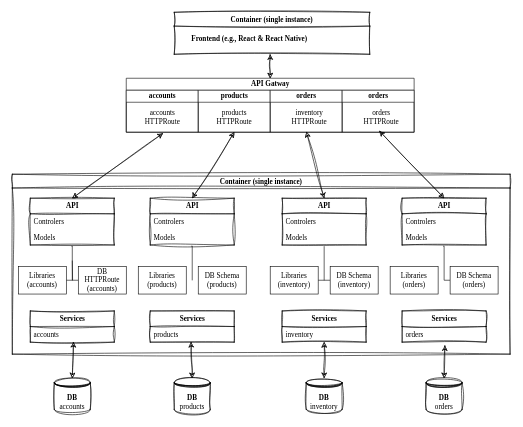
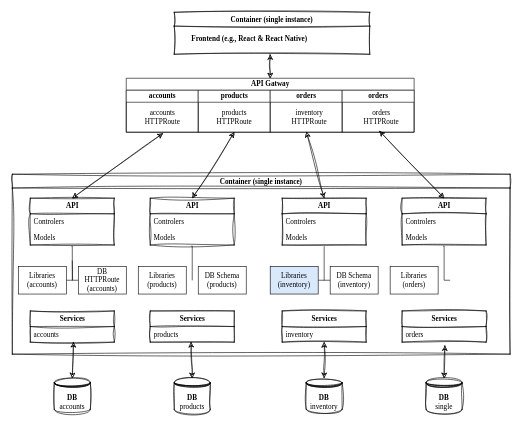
  <mxCell id="0" />
  <mxCell id="1" parent="0" />
  <mxCell id="2" value="Container (single instance)" style="swimlane;sketch=1;curveFitting=1;jiggle=2;fontFamily=Architects Daughter;startSize=23;fontSource=https%3A%2F%2Ffonts.googleapis.com%2Fcss%3Ffamily%3DArchitects%2BDaughter;" parent="1" vertex="1"><mxGeometry y="290" width="830" height="300" as="geometry" x="20" /></mxCell>
  <mxCell id="3" value="&lt;font data-font-src=&quot;https://fonts.googleapis.com/css?family=Architects+Daughter&quot; face=&quot;Architects Daughter&quot;&gt;&lt;b&gt;Services&lt;/b&gt;&lt;/font&gt;" style="swimlane;fontStyle=0;childLayout=stackLayout;horizontal=1;startSize=26;fillColor=none;horizontalStack=0;resizeParent=1;resizeParentMax=0;resizeLast=0;collapsible=1;marginBottom=0;html=1;sketch=1;curveFitting=1;jiggle=2;" parent="2" vertex="1"><mxGeometry x="30" y="228" width="140" height="52" as="geometry" /></mxCell>
  <mxCell id="4" value="&lt;font data-font-src=&quot;https://fonts.googleapis.com/css?family=Architects+Daughter&quot; face=&quot;Architects Daughter&quot;&gt;accounts&lt;/font&gt;" style="text;strokeColor=none;fillColor=none;align=left;verticalAlign=top;spacingLeft=4;spacingRight=4;overflow=hidden;rotatable=0;points=[[0,0.5],[1,0.5]];portConstraint=eastwest;whiteSpace=wrap;html=1;" parent="3" vertex="1"><mxGeometry y="26" width="140" height="26" as="geometry" /></mxCell>
  <mxCell id="5" value="&lt;font data-font-src=&quot;https://fonts.googleapis.com/css?family=Architects+Daughter&quot; face=&quot;Architects Daughter&quot;&gt;&lt;b&gt;API&lt;/b&gt;&lt;/font&gt;" style="swimlane;fontStyle=0;childLayout=stackLayout;horizontal=1;startSize=26;fillColor=none;horizontalStack=0;resizeParent=1;resizeParentMax=0;resizeLast=0;collapsible=1;marginBottom=0;html=1;sketch=1;curveFitting=1;jiggle=2;" parent="2" vertex="1"><mxGeometry x="30" y="40" width="140" height="78" as="geometry" /></mxCell>
  <mxCell id="6" value="&lt;font data-font-src=&quot;https://fonts.googleapis.com/css?family=Architects+Daughter&quot; face=&quot;Architects Daughter&quot;&gt;Controlers&lt;/font&gt;" style="text;strokeColor=none;fillColor=none;align=left;verticalAlign=top;spacingLeft=4;spacingRight=4;overflow=hidden;rotatable=0;points=[[0,0.5],[1,0.5]];portConstraint=eastwest;whiteSpace=wrap;html=1;" parent="5" vertex="1"><mxGeometry y="26" width="140" height="26" as="geometry" /></mxCell>
  <mxCell id="7" value="&lt;font data-font-src=&quot;https://fonts.googleapis.com/css?family=Architects+Daughter&quot; face=&quot;Architects Daughter&quot;&gt;Models&lt;/font&gt;" style="text;strokeColor=none;fillColor=none;align=left;verticalAlign=top;spacingLeft=4;spacingRight=4;overflow=hidden;rotatable=0;points=[[0,0.5],[1,0.5]];portConstraint=eastwest;whiteSpace=wrap;html=1;" parent="5" vertex="1"><mxGeometry y="52" width="140" height="26" as="geometry" /></mxCell>
  <mxCell id="8" value="" style="edgeStyle=orthogonalEdgeStyle;sourcePerimeterSpacing=0;targetPerimeterSpacing=0;startArrow=none;endArrow=none;rounded=0;targetPortConstraint=eastwest;sourcePortConstraint=northsouth;curved=0;rounded=0;" parent="2" target="10" edge="1"><mxGeometry relative="1" as="geometry"><mxPoint x="100" y="144" as="sourcePoint" /></mxGeometry></mxCell>
  <mxCell id="9" value="" style="edgeStyle=orthogonalEdgeStyle;sourcePerimeterSpacing=0;targetPerimeterSpacing=0;startArrow=none;endArrow=none;rounded=0;targetPortConstraint=eastwest;sourcePortConstraint=northsouth;curved=0;rounded=0;" parent="2" edge="1"><mxGeometry relative="1" as="geometry"><mxPoint x="100" y="120" as="sourcePoint" /><mxPoint x="110" y="176.8" as="targetPoint" /><Array as="points"><mxPoint x="99" y="120" /><mxPoint x="100" y="120" /><mxPoint x="100" y="177" /></Array></mxGeometry></mxCell>
  <mxCell id="10" value="&lt;font data-font-src=&quot;https://fonts.googleapis.com/css?family=Architects+Daughter&quot; face=&quot;Architects Daughter&quot;&gt;Libraries&lt;br&gt;(accounts)&lt;br&gt;&lt;/font&gt;" style="whiteSpace=wrap;html=1;align=center;verticalAlign=middle;treeFolding=1;treeMoving=1;" parent="2" vertex="1"><mxGeometry x="10" y="153.8" width="80" height="46" as="geometry" /></mxCell>
  <mxCell id="11" value="&lt;font data-font-src=&quot;https://fonts.googleapis.com/css?family=Architects+Daughter&quot; face=&quot;Architects Daughter&quot;&gt;DB HTTPRoute&lt;br&gt;(accounts)&lt;br&gt;&lt;/font&gt;" style="whiteSpace=wrap;html=1;align=center;verticalAlign=middle;treeFolding=1;treeMoving=1;" parent="2" vertex="1"><mxGeometry x="110" y="153.8" width="80" height="46" as="geometry" /></mxCell>
  <mxCell id="12" value="&lt;font data-font-src=&quot;https://fonts.googleapis.com/css?family=Architects+Daughter&quot; face=&quot;Architects Daughter&quot;&gt;&lt;b&gt;Services&lt;/b&gt;&lt;/font&gt;" style="swimlane;fontStyle=0;childLayout=stackLayout;horizontal=1;startSize=26;fillColor=none;horizontalStack=0;resizeParent=1;resizeParentMax=0;resizeLast=0;collapsible=1;marginBottom=0;html=1;sketch=1;curveFitting=1;jiggle=2;" parent="2" vertex="1"><mxGeometry x="450" y="228" width="140" height="52" as="geometry" /></mxCell>
  <mxCell id="13" value="&lt;font data-font-src=&quot;https://fonts.googleapis.com/css?family=Architects+Daughter&quot; face=&quot;Architects Daughter&quot;&gt;inventory&lt;/font&gt;" style="text;strokeColor=none;fillColor=none;align=left;verticalAlign=top;spacingLeft=4;spacingRight=4;overflow=hidden;rotatable=0;points=[[0,0.5],[1,0.5]];portConstraint=eastwest;whiteSpace=wrap;html=1;" parent="12" vertex="1"><mxGeometry y="26" width="140" height="26" as="geometry" /></mxCell>
  <mxCell id="14" value="&lt;font data-font-src=&quot;https://fonts.googleapis.com/css?family=Architects+Daughter&quot; face=&quot;Architects Daughter&quot;&gt;&lt;b&gt;API&lt;/b&gt;&lt;/font&gt;" style="swimlane;fontStyle=0;childLayout=stackLayout;horizontal=1;startSize=26;fillColor=none;horizontalStack=0;resizeParent=1;resizeParentMax=0;resizeLast=0;collapsible=1;marginBottom=0;html=1;sketch=1;curveFitting=1;jiggle=2;" parent="2" vertex="1"><mxGeometry x="450" y="40" width="140" height="78" as="geometry" /></mxCell>
  <mxCell id="15" value="&lt;font data-font-src=&quot;https://fonts.googleapis.com/css?family=Architects+Daughter&quot; face=&quot;Architects Daughter&quot;&gt;Controlers&lt;/font&gt;" style="text;strokeColor=none;fillColor=none;align=left;verticalAlign=top;spacingLeft=4;spacingRight=4;overflow=hidden;rotatable=0;points=[[0,0.5],[1,0.5]];portConstraint=eastwest;whiteSpace=wrap;html=1;" parent="14" vertex="1"><mxGeometry y="26" width="140" height="26" as="geometry" /></mxCell>
  <mxCell id="16" value="&lt;font data-font-src=&quot;https://fonts.googleapis.com/css?family=Architects+Daughter&quot; face=&quot;Architects Daughter&quot;&gt;Models&lt;/font&gt;" style="text;strokeColor=none;fillColor=none;align=left;verticalAlign=top;spacingLeft=4;spacingRight=4;overflow=hidden;rotatable=0;points=[[0,0.5],[1,0.5]];portConstraint=eastwest;whiteSpace=wrap;html=1;" parent="14" vertex="1"><mxGeometry y="52" width="140" height="26" as="geometry" /></mxCell>
  <mxCell id="17" value="" style="edgeStyle=orthogonalEdgeStyle;sourcePerimeterSpacing=0;targetPerimeterSpacing=0;startArrow=none;endArrow=none;rounded=0;targetPortConstraint=eastwest;sourcePortConstraint=northsouth;curved=0;rounded=0;exitX=0;exitY=0.5;exitDx=0;exitDy=0;" parent="2" source="20" target="19" edge="1"><mxGeometry relative="1" as="geometry"><mxPoint x="560" y="144" as="sourcePoint" /></mxGeometry></mxCell>
  <mxCell id="18" value="" style="edgeStyle=orthogonalEdgeStyle;sourcePerimeterSpacing=0;targetPerimeterSpacing=0;startArrow=none;endArrow=none;rounded=0;targetPortConstraint=eastwest;sourcePortConstraint=northsouth;curved=0;rounded=0;" parent="2" edge="1"><mxGeometry relative="1" as="geometry"><mxPoint x="520" y="120" as="sourcePoint" /><mxPoint x="520" y="177" as="targetPoint" /><Array as="points"><mxPoint x="520" y="120" /></Array></mxGeometry></mxCell>
- <mxCell id="19" value="&lt;font data-font-src=&quot;https://fonts.googleapis.com/css?family=Architects+Daughter&quot; face=&quot;Architects Daughter&quot;&gt;Libraries&lt;br&gt;(inventory)&lt;br&gt;&lt;/font&gt;" style="whiteSpace=wrap;html=1;align=center;verticalAlign=middle;treeFolding=1;treeMoving=1;" parent="2" vertex="1"><mxGeometry x="430" y="153.8" width="80" height="46" as="geometry" /></mxCell>
+ <mxCell id="19" value="&lt;font data-font-src=&quot;https://fonts.googleapis.com/css?family=Architects+Daughter&quot; face=&quot;Architects Daughter&quot;&gt;Libraries&lt;br&gt;(inventory)&lt;br&gt;&lt;/font&gt;" style="whiteSpace=wrap;html=1;align=center;verticalAlign=middle;treeFolding=1;treeMoving=1;fillColor=#dae8fc;" parent="2" vertex="1"><mxGeometry x="430" y="153.8" width="80" height="46" as="geometry" /></mxCell>
  <mxCell id="20" value="&lt;font data-font-src=&quot;https://fonts.googleapis.com/css?family=Architects+Daughter&quot; face=&quot;Architects Daughter&quot;&gt;DB Schema&lt;br&gt;(inventory)&lt;br&gt;&lt;/font&gt;" style="whiteSpace=wrap;html=1;align=center;verticalAlign=middle;treeFolding=1;treeMoving=1;" parent="2" vertex="1"><mxGeometry x="530" y="153.8" width="80" height="46" as="geometry" /></mxCell>
  <mxCell id="21" value="&lt;font data-font-src=&quot;https://fonts.googleapis.com/css?family=Architects+Daughter&quot; face=&quot;Architects Daughter&quot;&gt;&lt;b&gt;Services&lt;/b&gt;&lt;/font&gt;" style="swimlane;fontStyle=0;childLayout=stackLayout;horizontal=1;startSize=26;fillColor=none;horizontalStack=0;resizeParent=1;resizeParentMax=0;resizeLast=0;collapsible=1;marginBottom=0;html=1;sketch=1;curveFitting=1;jiggle=2;" parent="2" vertex="1"><mxGeometry x="650" y="228" width="140" height="52" as="geometry" /></mxCell>
  <mxCell id="22" value="&lt;font data-font-src=&quot;https://fonts.googleapis.com/css?family=Architects+Daughter&quot; face=&quot;Architects Daughter&quot;&gt;orders&lt;/font&gt;" style="text;strokeColor=none;fillColor=none;align=left;verticalAlign=top;spacingLeft=4;spacingRight=4;overflow=hidden;rotatable=0;points=[[0,0.5],[1,0.5]];portConstraint=eastwest;whiteSpace=wrap;html=1;" parent="21" vertex="1"><mxGeometry y="26" width="140" height="26" as="geometry" /></mxCell>
  <mxCell id="23" value="&lt;font data-font-src=&quot;https://fonts.googleapis.com/css?family=Architects+Daughter&quot; face=&quot;Architects Daughter&quot;&gt;&lt;b&gt;API&lt;/b&gt;&lt;/font&gt;" style="swimlane;fontStyle=0;childLayout=stackLayout;horizontal=1;startSize=26;fillColor=none;horizontalStack=0;resizeParent=1;resizeParentMax=0;resizeLast=0;collapsible=1;marginBottom=0;html=1;sketch=1;curveFitting=1;jiggle=2;" parent="2" vertex="1"><mxGeometry x="650" y="40" width="140" height="78" as="geometry" /></mxCell>
  <mxCell id="24" value="&lt;font data-font-src=&quot;https://fonts.googleapis.com/css?family=Architects+Daughter&quot; face=&quot;Architects Daughter&quot;&gt;Controlers&lt;/font&gt;" style="text;strokeColor=none;fillColor=none;align=left;verticalAlign=top;spacingLeft=4;spacingRight=4;overflow=hidden;rotatable=0;points=[[0,0.5],[1,0.5]];portConstraint=eastwest;whiteSpace=wrap;html=1;" parent="23" vertex="1"><mxGeometry y="26" width="140" height="26" as="geometry" /></mxCell>
  <mxCell id="25" value="&lt;font data-font-src=&quot;https://fonts.googleapis.com/css?family=Architects+Daughter&quot; face=&quot;Architects Daughter&quot;&gt;Models&lt;/font&gt;" style="text;strokeColor=none;fillColor=none;align=left;verticalAlign=top;spacingLeft=4;spacingRight=4;overflow=hidden;rotatable=0;points=[[0,0.5],[1,0.5]];portConstraint=eastwest;whiteSpace=wrap;html=1;" parent="23" vertex="1"><mxGeometry y="52" width="140" height="26" as="geometry" /></mxCell>
  <mxCell id="26" value="" style="edgeStyle=orthogonalEdgeStyle;sourcePerimeterSpacing=0;targetPerimeterSpacing=0;startArrow=none;endArrow=none;rounded=0;targetPortConstraint=eastwest;sourcePortConstraint=northsouth;curved=0;rounded=0;" parent="2" edge="1"><mxGeometry relative="1" as="geometry"><mxPoint x="720" y="120" as="sourcePoint" /><mxPoint x="730" y="176.8" as="targetPoint" /><Array as="points"><mxPoint x="719" y="120" /><mxPoint x="720" y="120" /><mxPoint x="720" y="177" /></Array></mxGeometry></mxCell>
  <mxCell id="27" value="&lt;font data-font-src=&quot;https://fonts.googleapis.com/css?family=Architects+Daughter&quot; face=&quot;Architects Daughter&quot;&gt;Libraries&lt;br&gt;(orders)&lt;br&gt;&lt;/font&gt;" style="whiteSpace=wrap;html=1;align=center;verticalAlign=middle;treeFolding=1;treeMoving=1;" parent="2" vertex="1"><mxGeometry x="630" y="153.8" width="80" height="46" as="geometry" /></mxCell>
- <mxCell id="28" value="&lt;font data-font-src=&quot;https://fonts.googleapis.com/css?family=Architects+Daughter&quot; face=&quot;Architects Daughter&quot;&gt;DB Schema&lt;br&gt;(orders)&lt;br&gt;&lt;/font&gt;" style="whiteSpace=wrap;html=1;align=center;verticalAlign=middle;treeFolding=1;treeMoving=1;" parent="2" vertex="1"><mxGeometry x="730" y="153.8" width="80" height="46" as="geometry" /></mxCell>
  <mxCell id="29" value="" style="endArrow=classic;startArrow=classic;html=1;rounded=0;sketch=1;hachureGap=4;jiggle=2;curveFitting=1;entryX=0.5;entryY=1;entryDx=0;entryDy=0;" parent="2" edge="1" target="54"><mxGeometry width="50" height="50" relative="1" as="geometry"><mxPoint x="300" y="40" as="sourcePoint" /><mxPoint x="430" y="-70" as="targetPoint" /></mxGeometry></mxCell>
  <mxCell id="30" value="" style="endArrow=classic;startArrow=classic;html=1;rounded=0;sketch=1;hachureGap=4;jiggle=2;curveFitting=1;entryX=0.449;entryY=1.11;entryDx=0;entryDy=0;entryPerimeter=0;" parent="2" edge="1" target="57"><mxGeometry width="50" height="50" relative="1" as="geometry"><mxPoint x="520" y="40" as="sourcePoint" /><mxPoint x="430" y="-70" as="targetPoint" /></mxGeometry></mxCell>
  <mxCell id="31" value="" style="endArrow=classic;startArrow=classic;html=1;rounded=0;sketch=1;hachureGap=4;jiggle=2;curveFitting=1;entryX=0.467;entryY=1.07;entryDx=0;entryDy=0;entryPerimeter=0;" parent="2" target="59" edge="1"><mxGeometry width="50" height="50" relative="1" as="geometry"><mxPoint x="720" y="40" as="sourcePoint" /><mxPoint x="433" y="-70" as="targetPoint" /></mxGeometry></mxCell>
  <mxCell id="32" value="&lt;font data-font-src=&quot;https://fonts.googleapis.com/css?family=Architects+Daughter&quot; face=&quot;Architects Daughter&quot;&gt;&lt;b&gt;DB&lt;/b&gt;&lt;br&gt;accounts&lt;br&gt;&lt;/font&gt;" style="shape=datastore;whiteSpace=wrap;html=1;sketch=1;curveFitting=1;jiggle=2;" parent="1" vertex="1"><mxGeometry x="90" y="630" width="60" height="60" as="geometry" /></mxCell>
  <mxCell id="33" value="&lt;font data-font-src=&quot;https://fonts.googleapis.com/css?family=Architects+Daughter&quot; face=&quot;Architects Daughter&quot;&gt;&lt;b&gt;DB&lt;/b&gt;&lt;br&gt;products&lt;br&gt;&lt;/font&gt;" style="shape=datastore;whiteSpace=wrap;html=1;sketch=1;curveFitting=1;jiggle=2;" parent="1" vertex="1"><mxGeometry x="290" y="630" width="60" height="60" as="geometry" /></mxCell>
  <mxCell id="34" value="&lt;font face=&quot;Architects Daughter&quot;&gt;&lt;b&gt;DB&lt;/b&gt;&lt;br&gt;inventory&lt;br&gt;&lt;/font&gt;" style="shape=datastore;whiteSpace=wrap;html=1;sketch=1;curveFitting=1;jiggle=2;" parent="1" vertex="1"><mxGeometry x="510" y="630" width="60" height="60" as="geometry" /></mxCell>
  <mxCell id="35" value="&lt;font data-font-src=&quot;https://fonts.googleapis.com/css?family=Architects+Daughter&quot; face=&quot;Architects Daughter&quot;&gt;&lt;b&gt;Services&lt;/b&gt;&lt;/font&gt;" style="swimlane;fontStyle=0;childLayout=stackLayout;horizontal=1;startSize=26;fillColor=none;horizontalStack=0;resizeParent=1;resizeParentMax=0;resizeLast=0;collapsible=1;marginBottom=0;html=1;sketch=1;curveFitting=1;jiggle=2;" parent="1" vertex="1"><mxGeometry x="250" y="518" width="140" height="52" as="geometry" /></mxCell>
  <mxCell id="36" value="&lt;font data-font-src=&quot;https://fonts.googleapis.com/css?family=Architects+Daughter&quot; face=&quot;Architects Daughter&quot;&gt;products&lt;/font&gt;" style="text;strokeColor=none;fillColor=none;align=left;verticalAlign=top;spacingLeft=4;spacingRight=4;overflow=hidden;rotatable=0;points=[[0,0.5],[1,0.5]];portConstraint=eastwest;whiteSpace=wrap;html=1;" parent="35" vertex="1"><mxGeometry y="26" width="140" height="26" as="geometry" /></mxCell>
  <mxCell id="37" value="&lt;font data-font-src=&quot;https://fonts.googleapis.com/css?family=Architects+Daughter&quot; face=&quot;Architects Daughter&quot;&gt;&lt;b&gt;API&lt;/b&gt;&lt;/font&gt;" style="swimlane;fontStyle=0;childLayout=stackLayout;horizontal=1;startSize=26;fillColor=none;horizontalStack=0;resizeParent=1;resizeParentMax=0;resizeLast=0;collapsible=1;marginBottom=0;html=1;sketch=1;curveFitting=1;jiggle=2;" parent="1" vertex="1"><mxGeometry x="250" y="330" width="140" height="78" as="geometry" /></mxCell>
  <mxCell id="38" value="&lt;font data-font-src=&quot;https://fonts.googleapis.com/css?family=Architects+Daughter&quot; face=&quot;Architects Daughter&quot;&gt;Controlers&lt;/font&gt;" style="text;strokeColor=none;fillColor=none;align=left;verticalAlign=top;spacingLeft=4;spacingRight=4;overflow=hidden;rotatable=0;points=[[0,0.5],[1,0.5]];portConstraint=eastwest;whiteSpace=wrap;html=1;" parent="37" vertex="1"><mxGeometry y="26" width="140" height="26" as="geometry" /></mxCell>
  <mxCell id="39" value="&lt;font data-font-src=&quot;https://fonts.googleapis.com/css?family=Architects+Daughter&quot; face=&quot;Architects Daughter&quot;&gt;Models&lt;/font&gt;" style="text;strokeColor=none;fillColor=none;align=left;verticalAlign=top;spacingLeft=4;spacingRight=4;overflow=hidden;rotatable=0;points=[[0,0.5],[1,0.5]];portConstraint=eastwest;whiteSpace=wrap;html=1;" parent="37" vertex="1"><mxGeometry y="52" width="140" height="26" as="geometry" /></mxCell>
  <mxCell id="40" value="" style="edgeStyle=orthogonalEdgeStyle;sourcePerimeterSpacing=0;targetPerimeterSpacing=0;startArrow=none;endArrow=none;rounded=0;targetPortConstraint=eastwest;sourcePortConstraint=northsouth;curved=0;rounded=0;" parent="1" edge="1"><mxGeometry relative="1" as="geometry"><mxPoint x="320" y="410" as="sourcePoint" /><mxPoint x="320" y="467" as="targetPoint" /><Array as="points"><mxPoint x="319" y="410" /><mxPoint x="320" y="410" /><mxPoint x="320" y="467" /></Array></mxGeometry></mxCell>
  <mxCell id="41" value="&lt;font data-font-src=&quot;https://fonts.googleapis.com/css?family=Architects+Daughter&quot; face=&quot;Architects Daughter&quot;&gt;Libraries&lt;br&gt;(products)&lt;br&gt;&lt;/font&gt;" style="whiteSpace=wrap;html=1;align=center;verticalAlign=middle;treeFolding=1;treeMoving=1;" parent="1" vertex="1"><mxGeometry x="230" y="443.8" width="80" height="46" as="geometry" /></mxCell>
  <mxCell id="42" value="&lt;font data-font-src=&quot;https://fonts.googleapis.com/css?family=Architects+Daughter&quot; face=&quot;Architects Daughter&quot;&gt;DB Schema&lt;br&gt;(products)&lt;br&gt;&lt;/font&gt;" style="whiteSpace=wrap;html=1;align=center;verticalAlign=middle;treeFolding=1;treeMoving=1;" parent="1" vertex="1"><mxGeometry x="330" y="443.8" width="80" height="46" as="geometry" /></mxCell>
  <mxCell id="43" value="" style="endArrow=classic;startArrow=classic;html=1;rounded=0;sketch=1;hachureGap=4;jiggle=2;curveFitting=1;entryX=0.509;entryY=1.208;entryDx=0;entryDy=0;entryPerimeter=0;" parent="1" target="22" edge="1"><mxGeometry width="50" height="50" relative="1" as="geometry"><mxPoint x="740" y="630" as="sourcePoint" /><mxPoint x="790" y="580" as="targetPoint" /></mxGeometry></mxCell>
  <mxCell id="44" value="" style="endArrow=classic;startArrow=classic;html=1;rounded=0;sketch=1;hachureGap=4;jiggle=2;curveFitting=1;" parent="1" edge="1"><mxGeometry width="50" height="50" relative="1" as="geometry"><mxPoint x="540" y="630" as="sourcePoint" /><mxPoint x="540" y="570" as="targetPoint" /></mxGeometry></mxCell>
  <mxCell id="45" value="" style="endArrow=classic;startArrow=classic;html=1;rounded=0;sketch=1;hachureGap=4;jiggle=2;curveFitting=1;entryX=0.486;entryY=0.992;entryDx=0;entryDy=0;entryPerimeter=0;" parent="1" target="36" edge="1"><mxGeometry width="50" height="50" relative="1" as="geometry"><mxPoint x="320" y="630" as="sourcePoint" /><mxPoint x="320" y="580" as="targetPoint" /></mxGeometry></mxCell>
  <mxCell id="46" value="" style="endArrow=classic;startArrow=classic;html=1;rounded=0;sketch=1;hachureGap=4;jiggle=2;curveFitting=1;exitX=0.5;exitY=0;exitDx=0;exitDy=0;entryX=0.514;entryY=0.992;entryDx=0;entryDy=0;entryPerimeter=0;" parent="1" source="32" target="4" edge="1"><mxGeometry width="50" height="50" relative="1" as="geometry"><mxPoint x="150" y="630" as="sourcePoint" /><mxPoint x="120" y="580" as="targetPoint" /></mxGeometry></mxCell>
  <mxCell id="47" value="" style="endArrow=classic;startArrow=classic;html=1;rounded=0;sketch=1;hachureGap=4;jiggle=2;curveFitting=1;entryX=0.513;entryY=1.17;entryDx=0;entryDy=0;entryPerimeter=0;" parent="1" target="53" edge="1"><mxGeometry width="50" height="50" relative="1" as="geometry"><mxPoint x="120" y="330" as="sourcePoint" /><mxPoint x="453" y="220" as="targetPoint" /></mxGeometry></mxCell>
- <mxCell id="48" value="&lt;font face=&quot;Architects Daughter&quot;&gt;&lt;b&gt;DB&lt;/b&gt;&lt;br&gt;orders&lt;br&gt;&lt;/font&gt;" style="shape=datastore;whiteSpace=wrap;html=1;sketch=1;curveFitting=1;jiggle=2;" parent="1" vertex="1"><mxGeometry x="710" y="630" width="60" height="60" as="geometry" /></mxCell>
+ <mxCell id="48" value="&lt;font face=&quot;Architects Daughter&quot;&gt;&lt;b&gt;DB&lt;/b&gt;&lt;br&gt;single&lt;br&gt;&lt;/font&gt;" style="shape=datastore;whiteSpace=wrap;html=1;sketch=1;curveFitting=1;jiggle=2;" parent="1" vertex="1"><mxGeometry x="710" y="630" width="60" height="60" as="geometry" /></mxCell>
  <mxCell id="49" value="Container (single instance)" style="swimlane;sketch=1;hachureGap=4;jiggle=2;curveFitting=1;fontFamily=Architects Daughter;fontSource=https%3A%2F%2Ffonts.googleapis.com%2Fcss%3Ffamily%3DArchitects%2BDaughter;fontSize=12;startSize=23;" vertex="1" parent="1"><mxGeometry x="290" y="20" width="326" height="70" as="geometry" /></mxCell>
  <mxCell id="50" value="&lt;font style=&quot;font-size: 12px;&quot;&gt;&lt;b&gt;Frontend (e.g., React &amp;amp; React Native)&lt;/b&gt;&lt;/font&gt;" style="text;html=1;align=center;verticalAlign=middle;resizable=0;points=[];autosize=1;strokeColor=none;fillColor=none;fontSize=20;fontFamily=Architects Daughter;" vertex="1" parent="49"><mxGeometry x="10" y="20" width="230" height="40" as="geometry" /></mxCell>
  <mxCell id="51" value="&lt;font data-font-src=&quot;https://fonts.googleapis.com/css?family=Architects+Daughter&quot; face=&quot;Architects Daughter&quot;&gt;API Gatway&lt;/font&gt;" style="swimlane;childLayout=stackLayout;resizeParent=1;resizeParentMax=0;startSize=20;html=1;" vertex="1" parent="1"><mxGeometry x="210" y="130" width="480" height="90" as="geometry" /></mxCell>
  <mxCell id="52" value="&lt;font data-font-src=&quot;https://fonts.googleapis.com/css?family=Architects+Daughter&quot; face=&quot;Architects Daughter&quot;&gt;accounts&lt;/font&gt;" style="swimlane;startSize=20;html=1;" vertex="1" parent="51"><mxGeometry y="20" width="120" height="70" as="geometry" /></mxCell>
  <mxCell id="53" value="&lt;font data-font-src=&quot;https://fonts.googleapis.com/css?family=Architects+Daughter&quot; face=&quot;Architects Daughter&quot;&gt;accounts&lt;br&gt;HTTPRoute&lt;/font&gt;" style="text;html=1;align=center;verticalAlign=middle;resizable=0;points=[];autosize=1;strokeColor=none;fillColor=none;" vertex="1" parent="52"><mxGeometry x="15" y="25" width="90" height="40" as="geometry" /></mxCell>
  <mxCell id="54" value="&lt;font data-font-src=&quot;https://fonts.googleapis.com/css?family=Architects+Daughter&quot; face=&quot;Architects Daughter&quot;&gt;products&lt;/font&gt;" style="swimlane;startSize=20;html=1;" vertex="1" parent="51"><mxGeometry x="120" y="20" width="120" height="70" as="geometry" /></mxCell>
  <mxCell id="55" value="&lt;font data-font-src=&quot;https://fonts.googleapis.com/css?family=Architects+Daughter&quot; face=&quot;Architects Daughter&quot;&gt;products&lt;br&gt;HTTPRoute&lt;/font&gt;" style="text;html=1;align=center;verticalAlign=middle;resizable=0;points=[];autosize=1;strokeColor=none;fillColor=none;" vertex="1" parent="54"><mxGeometry x="15" y="25" width="90" height="40" as="geometry" /></mxCell>
  <mxCell id="56" value="&lt;font data-font-src=&quot;https://fonts.googleapis.com/css?family=Architects+Daughter&quot; face=&quot;Architects Daughter&quot;&gt;orders&lt;/font&gt;" style="swimlane;startSize=20;html=1;" vertex="1" parent="51"><mxGeometry x="240" y="20" width="120" height="70" as="geometry" /></mxCell>
  <mxCell id="57" value="&lt;font face=&quot;Architects Daughter&quot;&gt;inventory&lt;br style=&quot;border-color: var(--border-color);&quot;&gt;HTTPRoute&lt;/font&gt;" style="text;html=1;align=center;verticalAlign=middle;resizable=0;points=[];autosize=1;strokeColor=none;fillColor=none;" vertex="1" parent="56"><mxGeometry x="20" y="25" width="90" height="40" as="geometry" /></mxCell>
  <mxCell id="58" value="&lt;font data-font-src=&quot;https://fonts.googleapis.com/css?family=Architects+Daughter&quot; face=&quot;Architects Daughter&quot;&gt;orders&lt;/font&gt;" style="swimlane;startSize=20;html=1;" vertex="1" parent="51"><mxGeometry x="360" y="20" width="120" height="70" as="geometry" /></mxCell>
  <mxCell id="59" value="&lt;font face=&quot;Architects Daughter&quot;&gt;orders&lt;br style=&quot;border-color: var(--border-color);&quot;&gt;HTTPRoute&lt;/font&gt;" style="text;html=1;align=center;verticalAlign=middle;resizable=0;points=[];autosize=1;strokeColor=none;fillColor=none;" vertex="1" parent="58"><mxGeometry x="20" y="25" width="90" height="40" as="geometry" /></mxCell>
  <mxCell id="60" value="" style="endArrow=classic;startArrow=classic;html=1;rounded=0;sketch=1;hachureGap=4;jiggle=2;curveFitting=1;exitX=0.5;exitY=0;exitDx=0;exitDy=0;" edge="1" parent="1" source="51"><mxGeometry width="50" height="50" relative="1" as="geometry"><mxPoint x="440" y="140" as="sourcePoint" /><mxPoint x="450" y="90" as="targetPoint" /></mxGeometry></mxCell>
